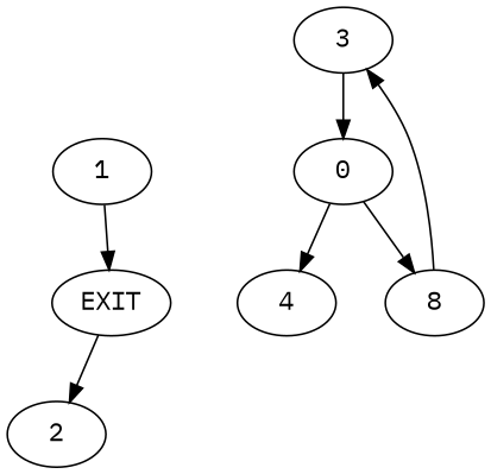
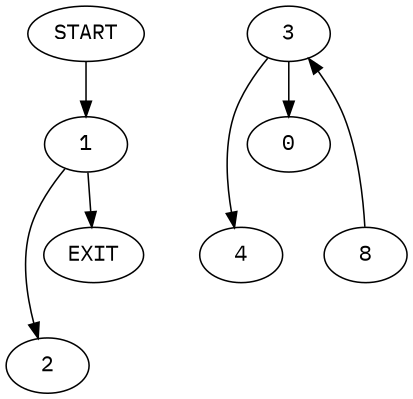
  digraph {
    fontname="IBM Plex Mono"
    node [fontname="IBM Plex Mono"]
    edge [fontname="IBM Plex Mono"]
+   n1 [label=START]
    1
    2
    n4 [label=EXIT]
    3
    4
    n7 [label=0]
    n8 [label=8]
-   n4 -> 2
+   n1 -> 1
+   1 -> 2
    1 -> n4
-   n7 -> 4
+   3 -> 4
    3 -> n7
-   n7 -> n8
    n8 -> 3
  }
